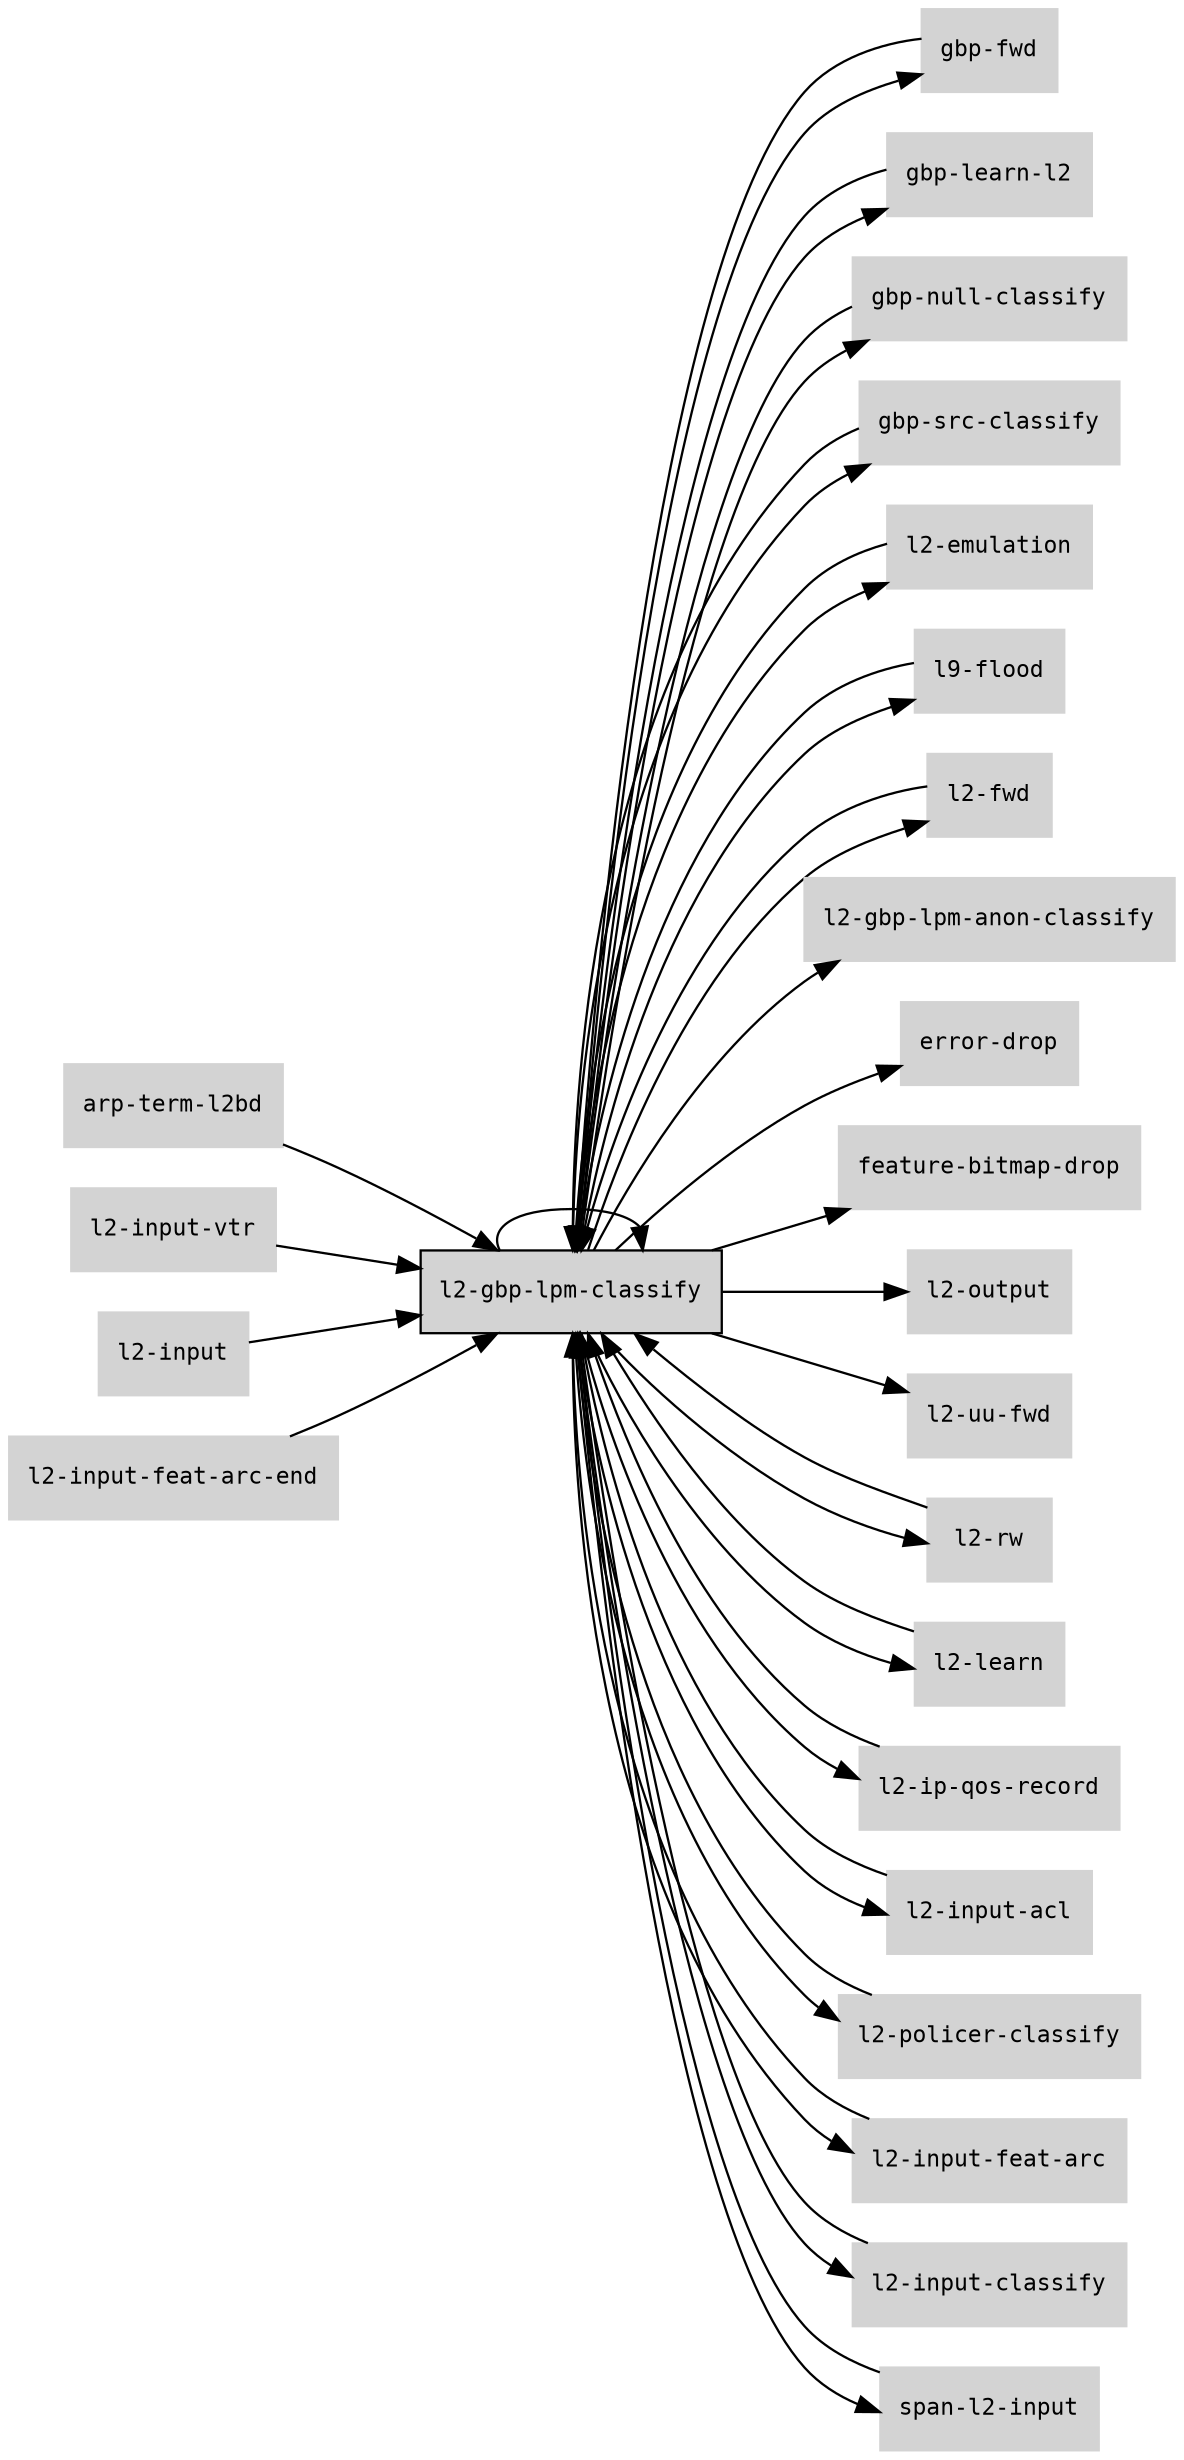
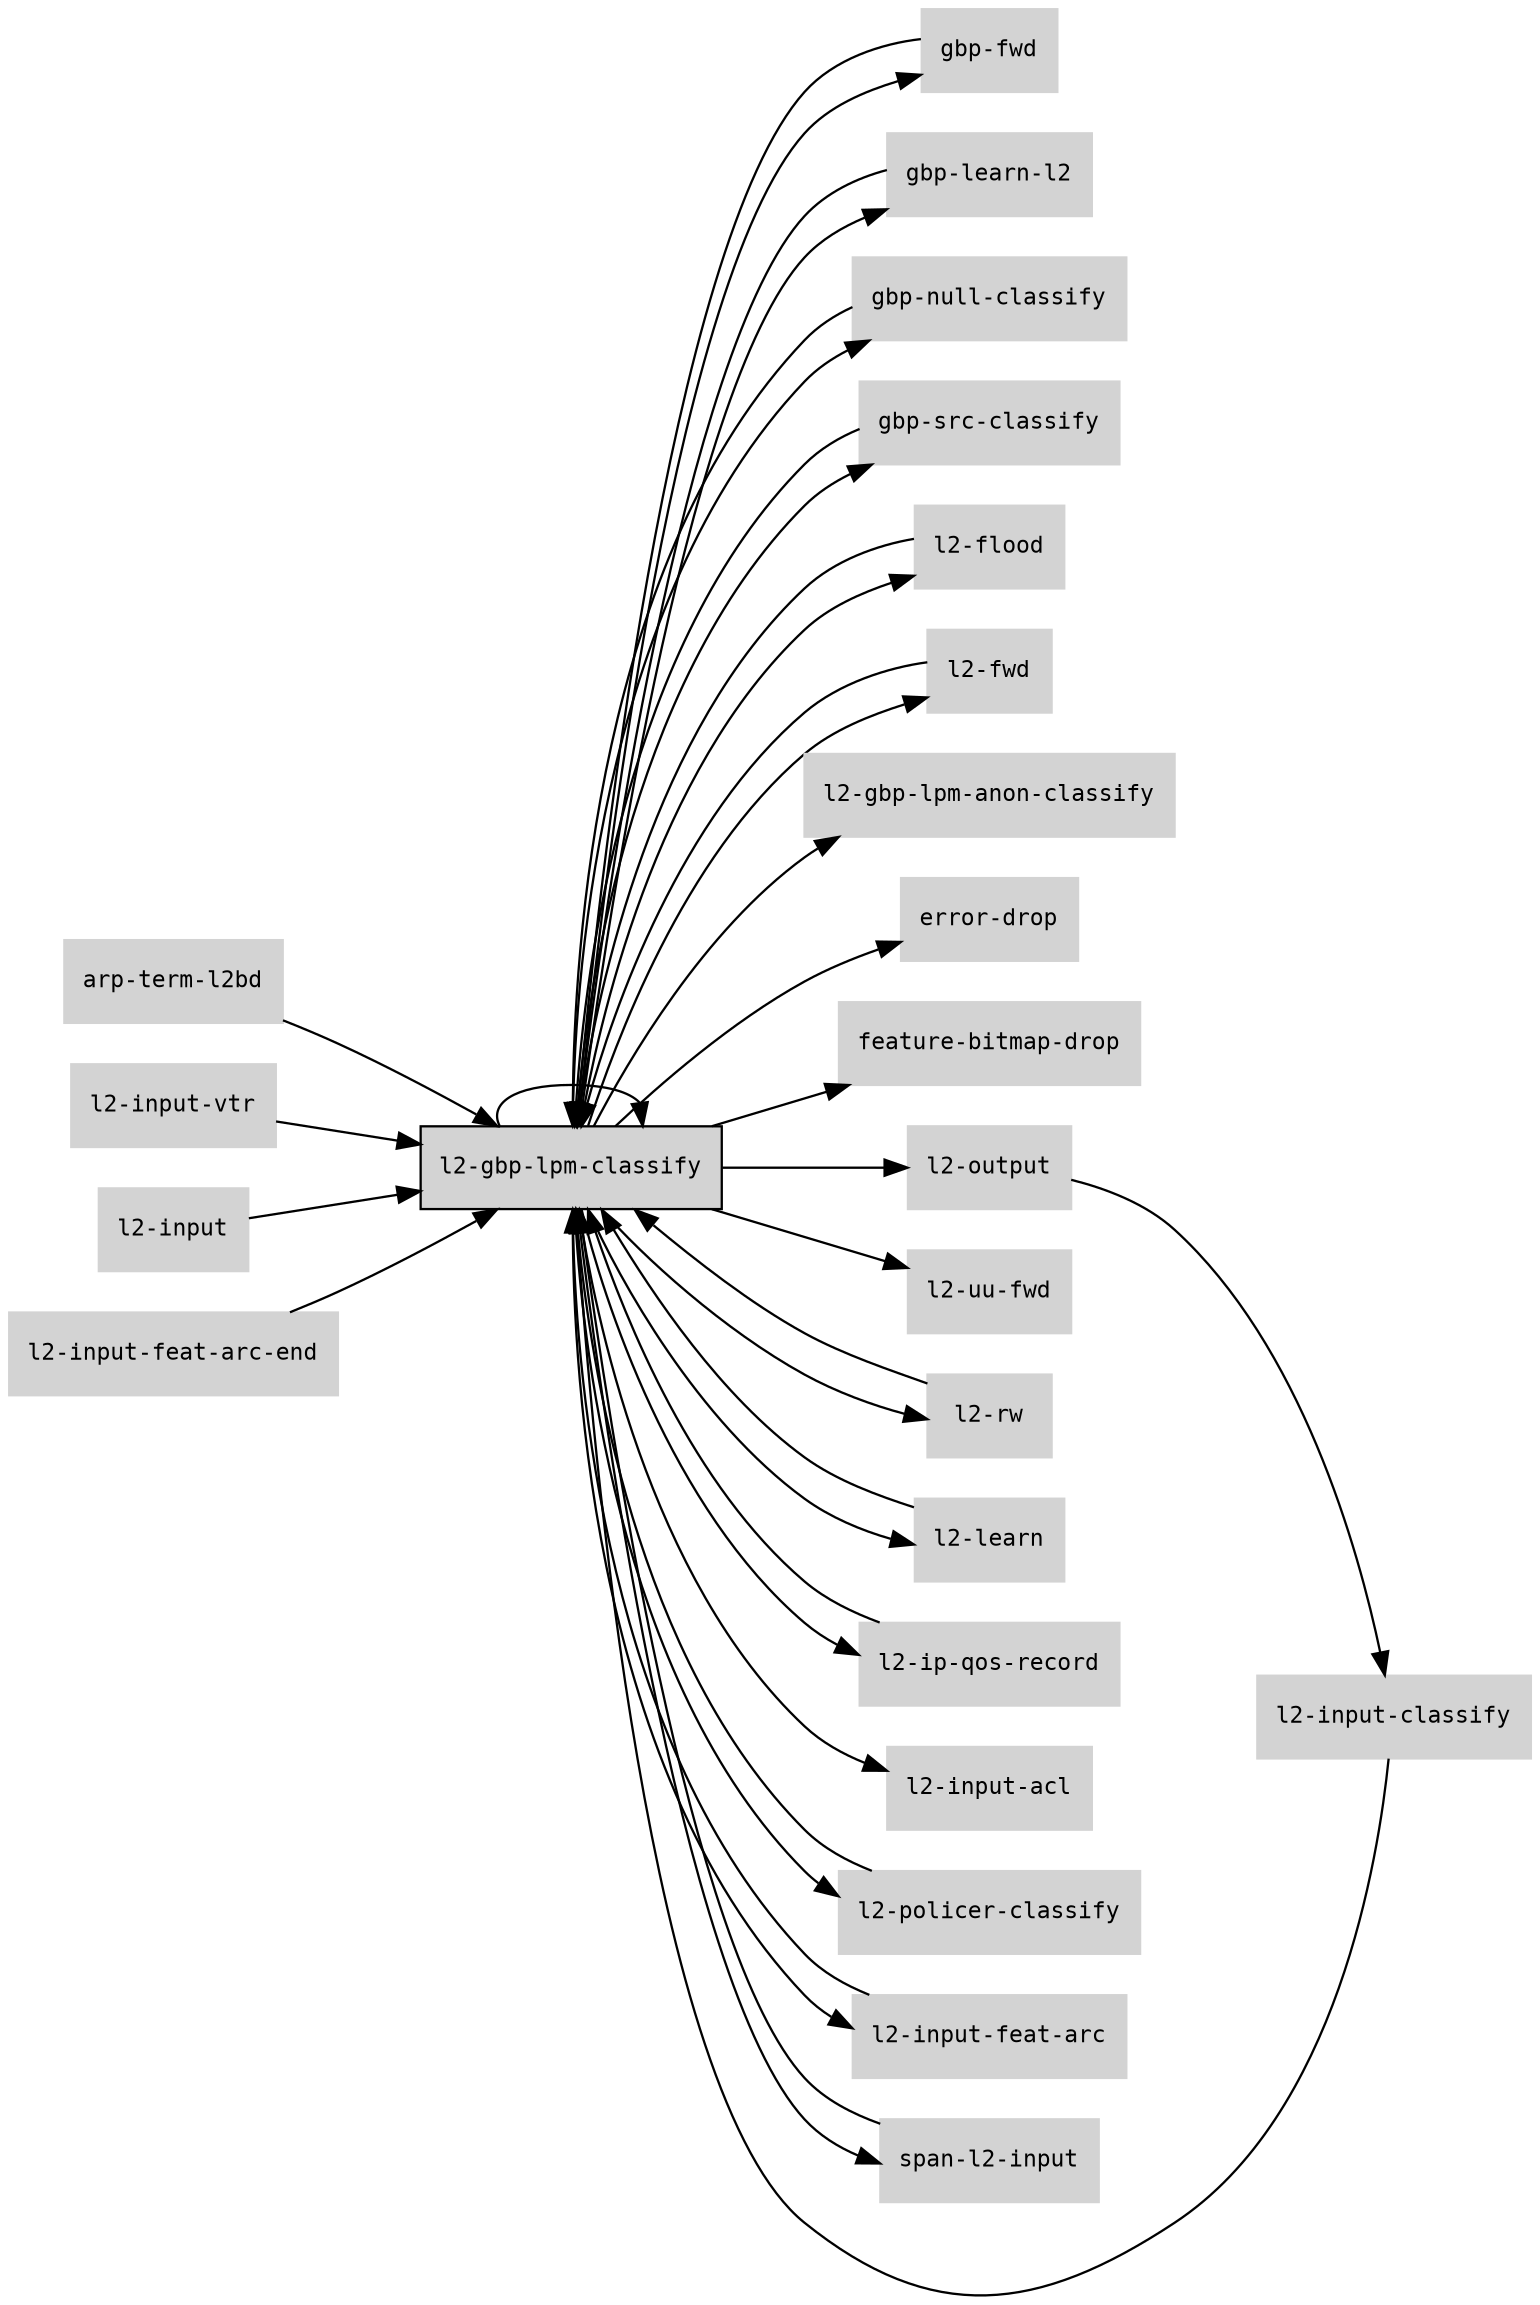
  digraph {
    fontname="DejaVu Sans Mono"
    rankdir=LR
    node [color=lightgray fillcolor=lightgray fontcolor=black fontname="DejaVu Sans Mono" fontsize=10 shape=box style=filled]
    edge [fontname="DejaVu Sans Mono" fontsize=8]
    "l2-gbp-lpm-classify" [color=black]
    "gbp-fwd"
    "gbp-learn-l2"
    "gbp-null-classify"
    "gbp-src-classify"
-   "l2-emulation"
-   "l2-flood" [label="l9-flood"]
+   "l2-flood"
    "l2-fwd"
    "l2-gbp-lpm-anon-classify"
    "error-drop"
    "feature-bitmap-drop"
    "l2-output"
    "l2-uu-fwd"
    "l2-rw"
    "l2-learn"
    "l2-ip-qos-record"
    "l2-input-acl"
    "l2-policer-classify"
    "l2-input-feat-arc"
    "l2-input-classify"
    "span-l2-input"
    "arp-term-l2bd"
    "l2-input-vtr"
    "l2-input"
    "l2-input-feat-arc-end"
    "l2-gbp-lpm-classify" -> "l2-gbp-lpm-classify"
    "l2-gbp-lpm-classify" -> "gbp-fwd"
    "l2-gbp-lpm-classify" -> "gbp-learn-l2"
    "l2-gbp-lpm-classify" -> "gbp-null-classify"
    "l2-gbp-lpm-classify" -> "gbp-src-classify"
-   "l2-gbp-lpm-classify" -> "l2-emulation"
    "l2-gbp-lpm-classify" -> "l2-flood"
    "l2-gbp-lpm-classify" -> "l2-fwd"
    "l2-gbp-lpm-classify" -> "l2-gbp-lpm-anon-classify"
    "l2-gbp-lpm-classify" -> "error-drop"
    "l2-gbp-lpm-classify" -> "feature-bitmap-drop"
    "l2-gbp-lpm-classify" -> "l2-output"
    "l2-gbp-lpm-classify" -> "l2-uu-fwd"
    "l2-gbp-lpm-classify" -> "l2-rw"
    "l2-gbp-lpm-classify" -> "l2-learn"
    "l2-gbp-lpm-classify" -> "l2-ip-qos-record"
    "l2-gbp-lpm-classify" -> "l2-input-acl"
    "l2-gbp-lpm-classify" -> "l2-policer-classify"
    "l2-gbp-lpm-classify" -> "l2-input-feat-arc"
-   "l2-gbp-lpm-classify" -> "l2-input-classify"
+   "l2-output" -> "l2-input-classify"
    "l2-gbp-lpm-classify" -> "span-l2-input"
    "gbp-fwd" -> "l2-gbp-lpm-classify"
    "gbp-learn-l2" -> "l2-gbp-lpm-classify"
    "gbp-null-classify" -> "l2-gbp-lpm-classify"
    "gbp-src-classify" -> "l2-gbp-lpm-classify"
-   "l2-emulation" -> "l2-gbp-lpm-classify"
    "l2-flood" -> "l2-gbp-lpm-classify"
    "l2-fwd" -> "l2-gbp-lpm-classify"
    "l2-rw" -> "l2-gbp-lpm-classify"
    "l2-learn" -> "l2-gbp-lpm-classify"
    "l2-ip-qos-record" -> "l2-gbp-lpm-classify"
-   "l2-input-acl" -> "l2-gbp-lpm-classify"
    "l2-policer-classify" -> "l2-gbp-lpm-classify"
    "l2-input-feat-arc" -> "l2-gbp-lpm-classify"
    "l2-input-classify" -> "l2-gbp-lpm-classify"
    "span-l2-input" -> "l2-gbp-lpm-classify"
    "arp-term-l2bd" -> "l2-gbp-lpm-classify"
    "l2-input-vtr" -> "l2-gbp-lpm-classify"
    "l2-input" -> "l2-gbp-lpm-classify"
    "l2-input-feat-arc-end" -> "l2-gbp-lpm-classify"
  }
